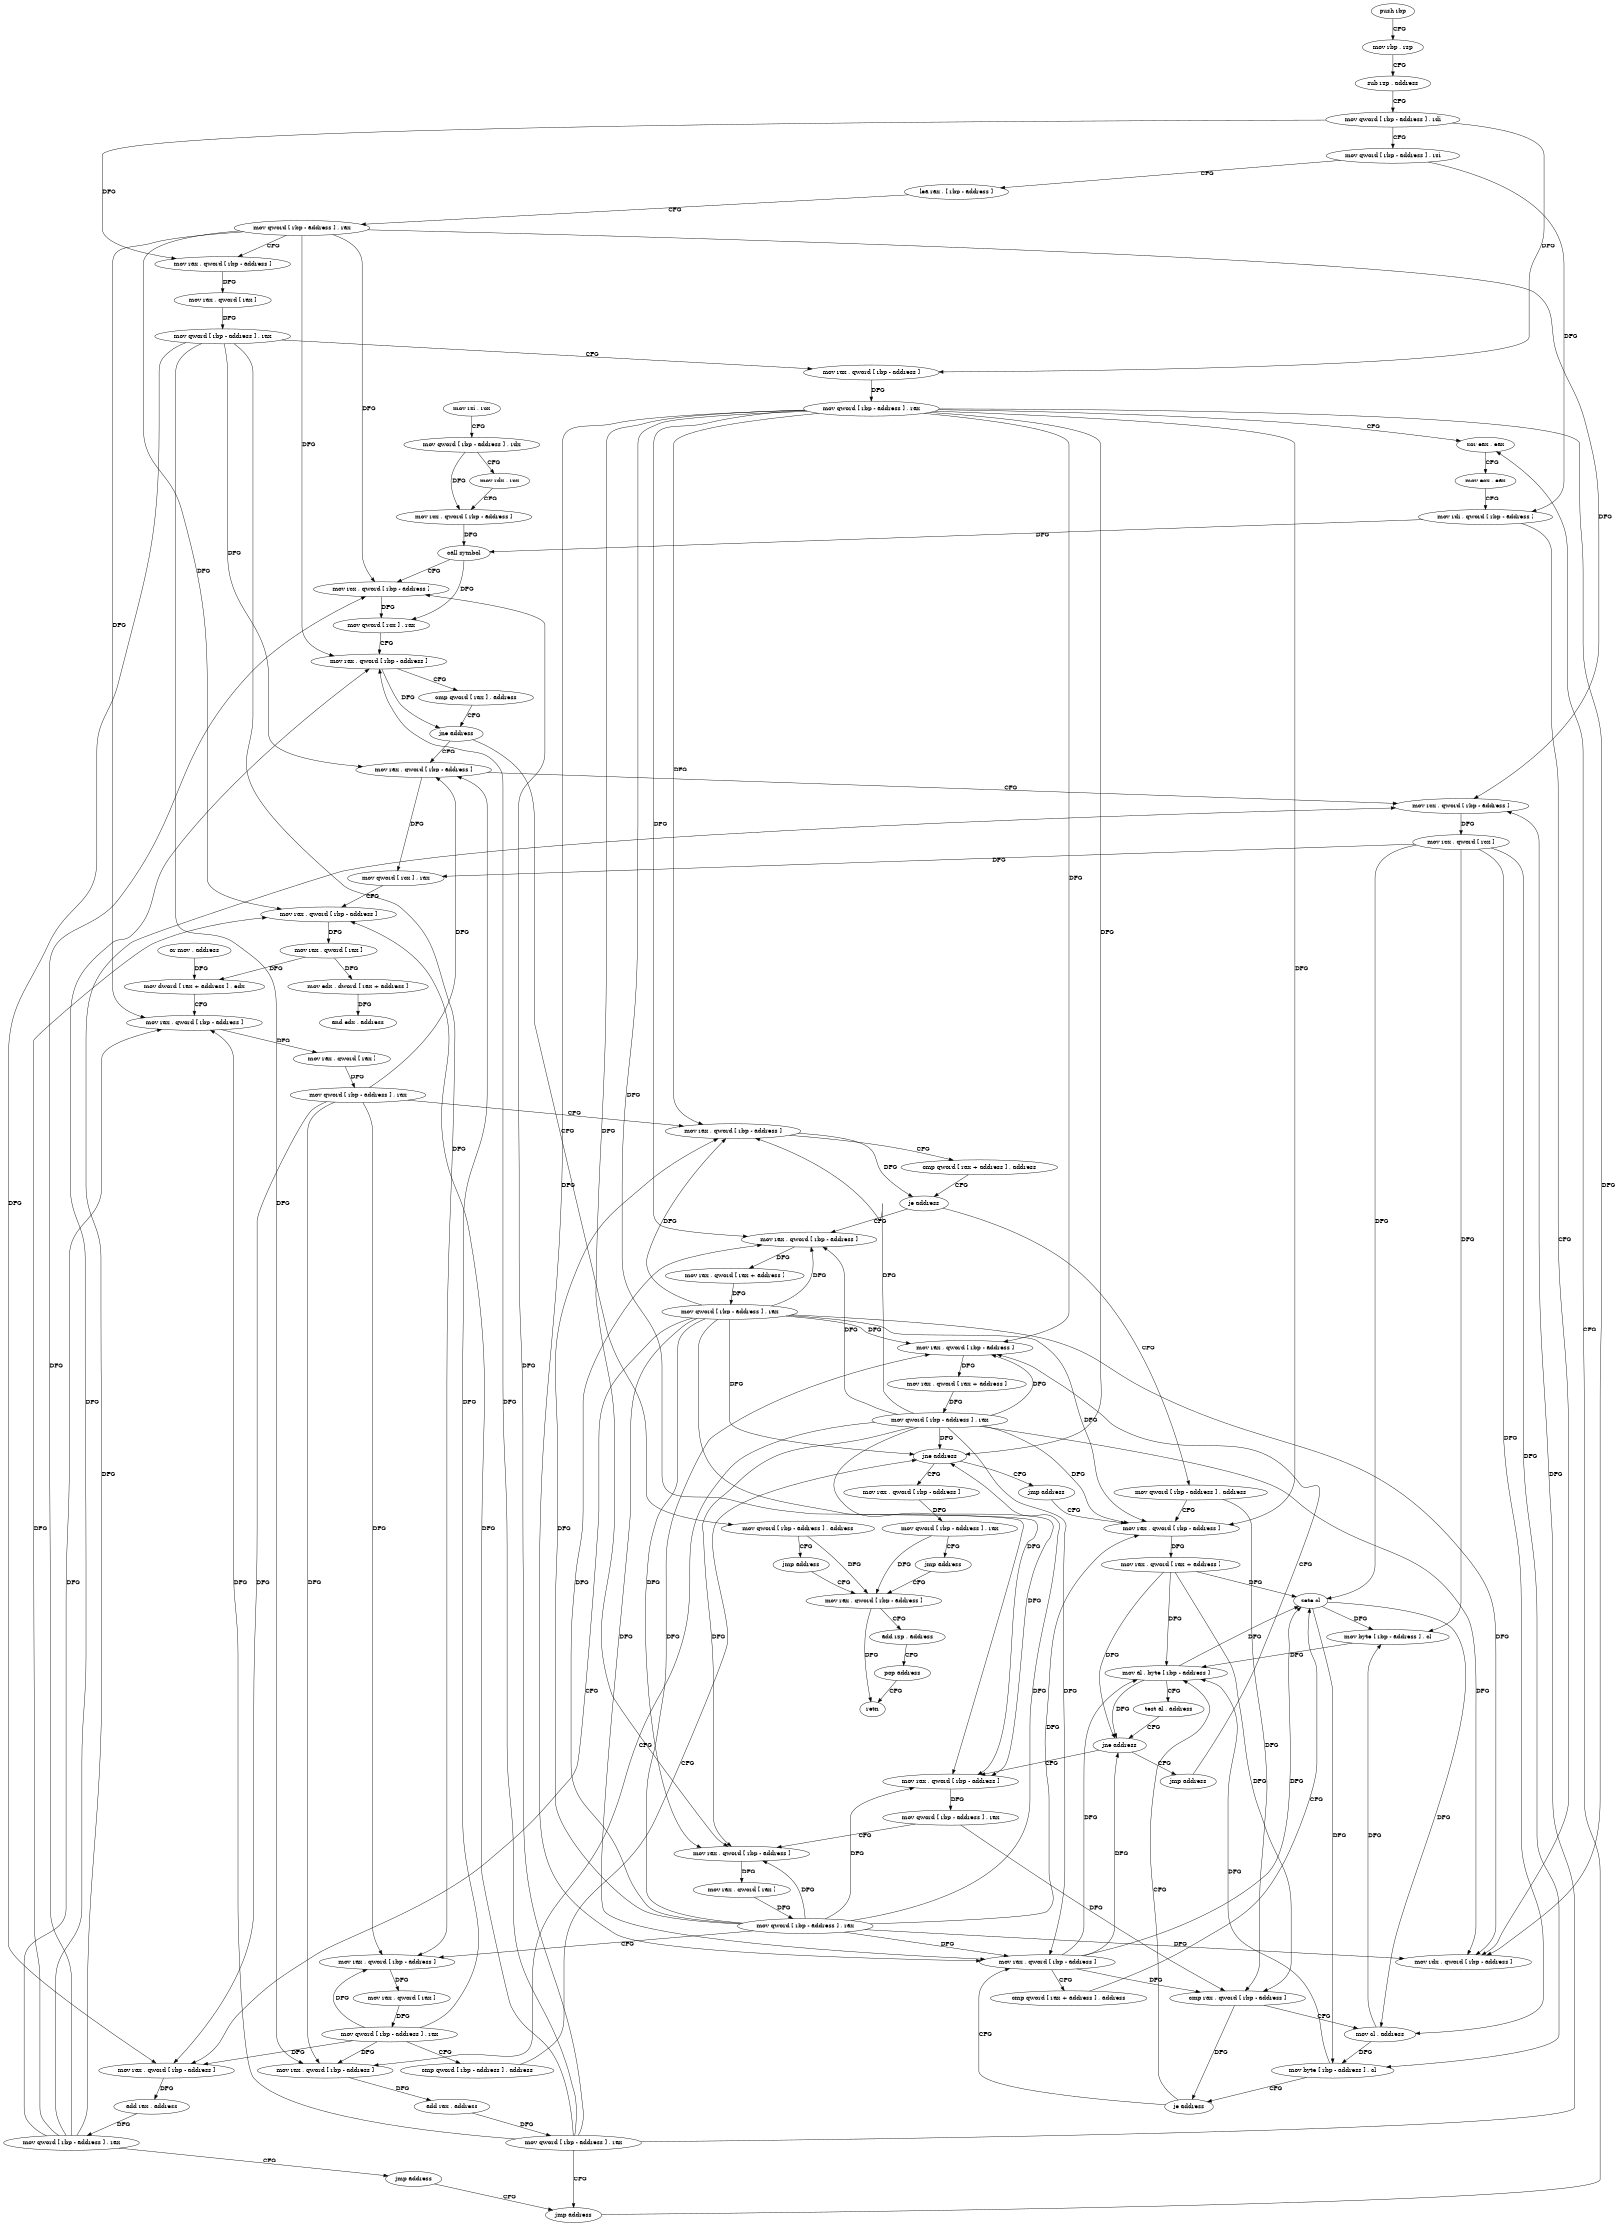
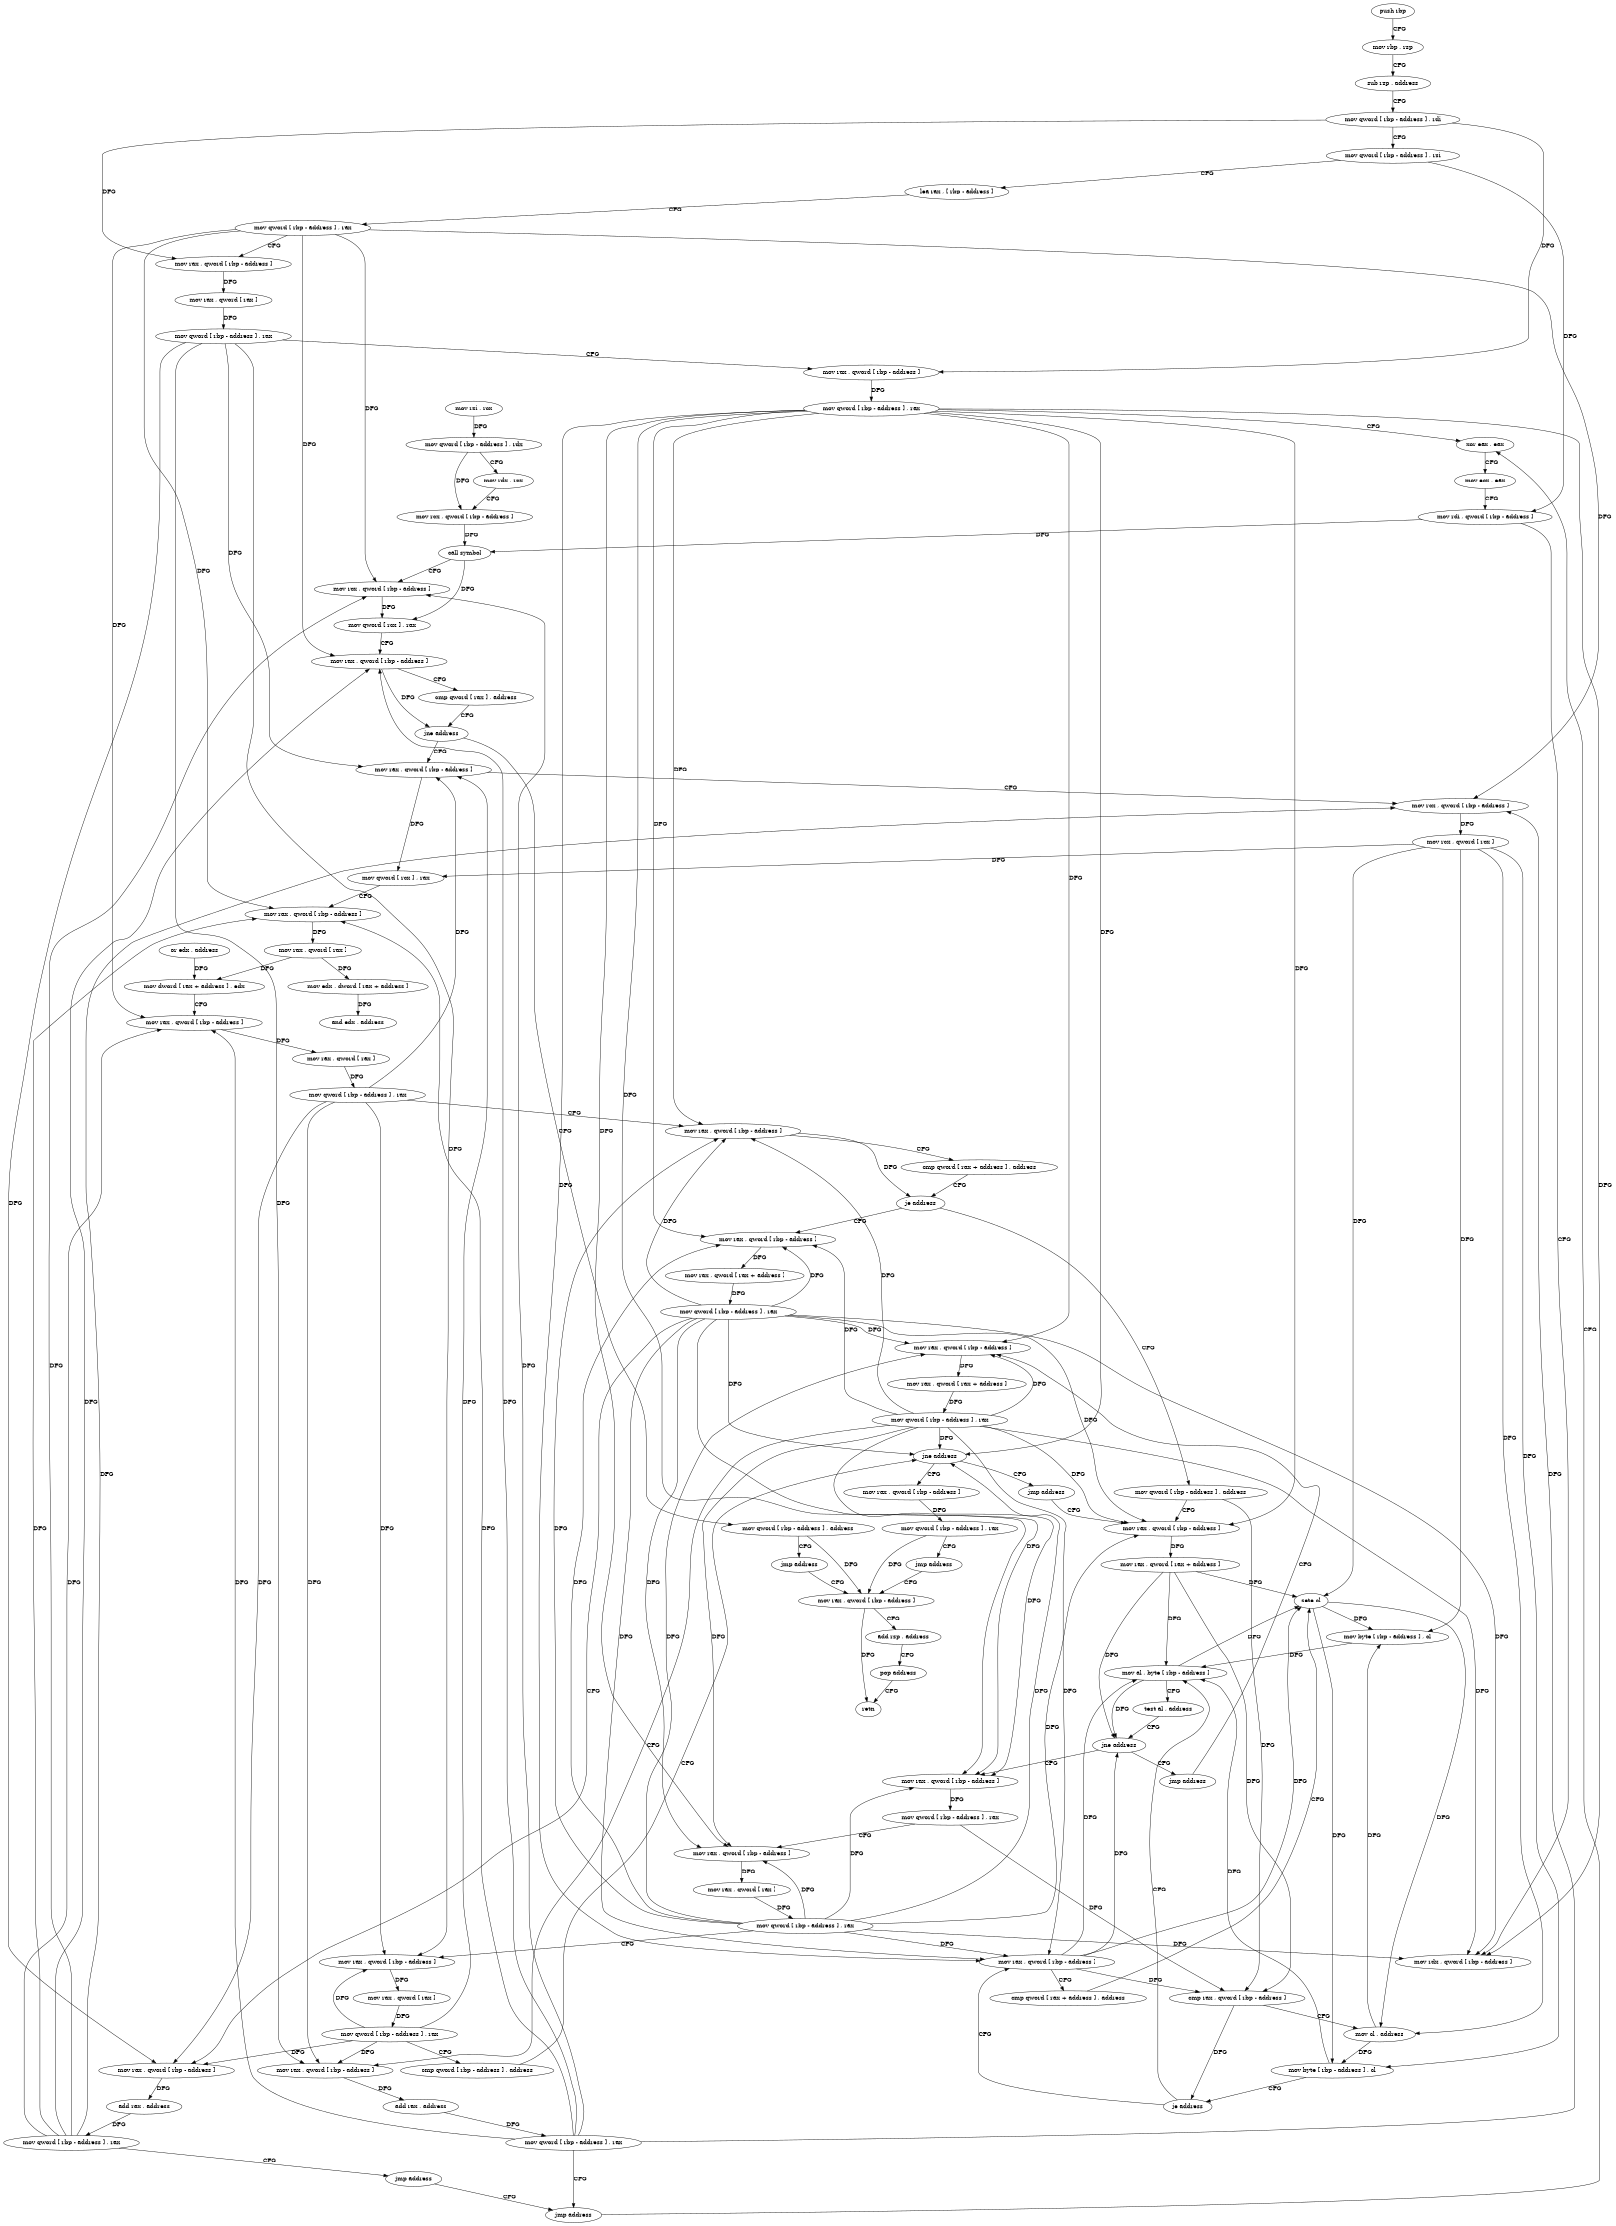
  digraph {
    n1 [label="push rbp"]
    n2 [label="mov rbp , rsp"]
    n3 [label="sub rsp , address"]
    n4 [label="mov qword [ rbp - address ] , rdi"]
    n5 [label="mov qword [ rbp - address ] , rsi"]
    n6 [label="mov rax , qword [ rbp - address ]"]
    n7 [label="mov rax , qword [ rbp - address ]"]
    n8 [label="lea rax , [ rbp - address ]"]
    n9 [label="mov rdi , qword [ rbp - address ]"]
    n10 [label="mov rax , qword [ rax ]"]
    n11 [label="mov qword [ rbp - address ] , rax"]
    n12 [label="mov qword [ rbp - address ] , rax"]
    n13 [label="mov rdx , qword [ rbp - address ]"]
    n14 [label="call symbol"]
    n15 [label="mov rcx , qword [ rbp - address ]"]
    n16 [label="mov rax , qword [ rbp - address ]"]
    n17 [label="mov rax , qword [ rbp - address ]"]
    n18 [label="mov rcx , qword [ rbp - address ]"]
    n19 [label="mov rax , qword [ rbp - address ]"]
    n20 [label="mov rcx , qword [ rcx ]"]
    n21 [label="mov rax , qword [ rax ]"]
    n22 [label="mov rax , qword [ rax ]"]
    n23 [label="mov qword [ rcx ] , rax"]
    n24 [label="cmp qword [ rax ] , address"]
    n25 [label="jne address"]
    n26 [label="mov qword [ rbp - address ] , rax"]
    n27 [label="mov rax , qword [ rbp - address ]"]
    n28 [label="mov rax , qword [ rbp - address ]"]
    n29 [label="mov rax , qword [ rbp - address ]"]
    n30 [label="mov rax , qword [ rbp - address ]"]
    n31 [label="mov qword [ rcx ] , rax"]
    n32 [label="add rax , address"]
    n33 [label="mov rax , qword [ rax ]"]
    n34 [label="add rax , address"]
    n35 [label="xor eax , eax"]
    n36 [label="mov rax , qword [ rbp - address ]"]
    n37 [label="mov rax , qword [ rbp - address ]"]
    n38 [label="mov rax , qword [ rbp - address ]"]
    n39 [label="mov rax , qword [ rbp - address ]"]
    n40 [label="mov rax , qword [ rbp - address ]"]
    n41 [label="mov rax , qword [ rbp - address ]"]
    n42 [label="jne address"]
    n43 [label="mov rax , qword [ rbp - address ]"]
    n44 [label="mov ecx , eax"]
    n45 [label="cmp qword [ rax + address ] , address"]
    n46 [label="je address"]
    n47 [label="mov rax , qword [ rax + address ]"]
    n48 [label="mov rax , qword [ rax + address ]"]
    n49 [label="mov qword [ rbp - address ] , rax"]
    n50 [label="sete cl"]
    n51 [label="cmp rax , qword [ rbp - address ]"]
    n52 [label="mov al , byte [ rbp - address ]"]
    n53 [label="jne address"]
    n54 [label="cmp qword [ rax + address ] , address"]
    n55 [label="mov rax , qword [ rax ]"]
    n56 [label="jmp address"]
    n57 [label="mov rax , qword [ rbp - address ]"]
    n58 [label="mov rax , qword [ rax + address ]"]
    n59 [label="mov byte [ rbp - address ] , cl"]
    n60 [label="mov cl , address"]
    n61 [label="mov byte [ rbp - address ] , cl"]
    n62 [label="je address"]
    n63 [label="mov edx , dword [ rax + address ]"]
    n64 [label="mov dword [ rax + address ] , edx"]
    n65 [label="and edx , address"]
-   n66 [label="or mov , address"]
+   n66 [label="or edx , address"]
    n67 [label="mov qword [ rbp - address ] , rax"]
    n68 [label="mov qword [ rbp - address ] , address"]
    n69 [label="mov qword [ rbp - address ] , rax"]
    n70 [label="mov qword [ rbp - address ] , address"]
    n71 [label="jmp address"]
    n72 [label="mov rax , qword [ rbp - address ]"]
    n73 [label="add rsp , address"]
    n74 [label=retn]
    n75 [label="pop address"]
    n76 [label="mov qword [ rbp - address ] , rax"]
    n77 [label="jmp address"]
    n78 [label="jmp address"]
    n79 [label="test al , address"]
    n80 [label="jmp address"]
    n81 [label="mov qword [ rbp - address ] , rax"]
    n82 [label="mov qword [ rbp - address ] , rax"]
    n83 [label="cmp qword [ rbp - address ] , address"]
    n84 [label="mov qword [ rbp - address ] , rax"]
    n85 [label="jmp address"]
    n86 [label="mov qword [ rbp - address ] , rax"]
    n87 [label="mov rsi , rcx"]
    n88 [label="mov qword [ rbp - address ] , rdx"]
    n89 [label="mov rdx , rcx"]
    n90 [label="mov rcx , qword [ rbp - address ]"]
    n91 [label="mov qword [ rbp - address ] , rax"]
    n1 -> n2 [label=CFG]
    n2 -> n3 [label=CFG]
    n3 -> n4 [label=CFG]
    n4 -> n5 [label=CFG]
    n4 -> n6 [label=DFG]
    n4 -> n7 [label=DFG]
    n5 -> n8 [label=CFG]
    n5 -> n9 [label=DFG]
    n6 -> n10 [label=DFG]
    n7 -> n11 [label=DFG]
    n8 -> n12 [label=CFG]
    n9 -> n13 [label=CFG]
    n9 -> n14 [label=DFG]
    n10 -> n26 [label=DFG]
    n11 -> n13 [label=DFG]
    n11 -> n35 [label=CFG]
    n11 -> n36 [label=DFG]
    n11 -> n37 [label=DFG]
    n11 -> n38 [label=DFG]
    n11 -> n39 [label=DFG]
    n11 -> n40 [label=DFG]
    n11 -> n41 [label=DFG]
    n11 -> n42 [label=DFG]
    n11 -> n43 [label=DFG]
    n12 -> n6 [label=CFG]
    n12 -> n15 [label=DFG]
    n12 -> n16 [label=DFG]
    n12 -> n17 [label=DFG]
    n12 -> n18 [label=DFG]
    n12 -> n19 [label=DFG]
    n14 -> n18 [label=CFG]
    n14 -> n23 [label=DFG]
    n15 -> n20 [label=DFG]
    n16 -> n21 [label=DFG]
    n17 -> n22 [label=DFG]
    n18 -> n23 [label=DFG]
    n19 -> n24 [label=CFG]
    n19 -> n25 [label=DFG]
    n20 -> n31 [label=DFG]
    n20 -> n50 [label=DFG]
    n20 -> n59 [label=DFG]
    n20 -> n60 [label=DFG]
    n20 -> n61 [label=DFG]
    n21 -> n63 [label=DFG]
    n21 -> n64 [label=DFG]
    n22 -> n67 [label=DFG]
    n23 -> n19 [label=CFG]
    n24 -> n25 [label=CFG]
    n25 -> n27 [label=CFG]
    n25 -> n70 [label=CFG]
    n26 -> n7 [label=CFG]
    n26 -> n27 [label=DFG]
    n26 -> n28 [label=DFG]
    n26 -> n29 [label=DFG]
    n26 -> n30 [label=DFG]
    n27 -> n15 [label=CFG]
    n27 -> n31 [label=DFG]
    n28 -> n32 [label=DFG]
    n29 -> n33 [label=DFG]
    n30 -> n34 [label=DFG]
    n31 -> n16 [label=CFG]
    n32 -> n76 [label=DFG]
    n33 -> n82 [label=DFG]
    n34 -> n91 [label=DFG]
    n35 -> n44 [label=CFG]
    n36 -> n45 [label=CFG]
    n36 -> n46 [label=DFG]
    n37 -> n47 [label=DFG]
    n38 -> n48 [label=DFG]
    n39 -> n49 [label=DFG]
    n40 -> n50 [label=DFG]
    n40 -> n51 [label=DFG]
    n40 -> n52 [label=DFG]
    n40 -> n53 [label=DFG]
    n40 -> n54 [label=CFG]
    n41 -> n55 [label=DFG]
    n42 -> n56 [label=CFG]
    n42 -> n57 [label=CFG]
    n43 -> n58 [label=DFG]
    n44 -> n9 [label=CFG]
    n45 -> n46 [label=CFG]
    n46 -> n37 [label=CFG]
    n46 -> n68 [label=CFG]
    n47 -> n69 [label=DFG]
    n48 -> n50 [label=DFG]
    n48 -> n51 [label=DFG]
    n48 -> n52 [label=DFG]
    n48 -> n53 [label=DFG]
    n49 -> n41 [label=CFG]
    n49 -> n51 [label=DFG]
    n50 -> n59 [label=DFG]
    n50 -> n60 [label=DFG]
    n50 -> n61 [label=DFG]
    n51 -> n60 [label=CFG]
    n51 -> n62 [label=DFG]
    n52 -> n50 [label=DFG]
    n52 -> n53 [label=DFG]
    n52 -> n79 [label=CFG]
    n53 -> n39 [label=CFG]
    n53 -> n80 [label=CFG]
    n54 -> n50 [label=CFG]
    n55 -> n81 [label=DFG]
    n56 -> n38 [label=CFG]
    n57 -> n84 [label=DFG]
    n58 -> n86 [label=DFG]
    n59 -> n52 [label=DFG]
    n60 -> n59 [label=DFG]
    n60 -> n61 [label=DFG]
    n61 -> n52 [label=DFG]
    n61 -> n62 [label=CFG]
    n62 -> n40 [label=CFG]
    n62 -> n52 [label=CFG]
    n63 -> n65 [label=DFG]
    n64 -> n17 [label=CFG]
    n66 -> n64 [label=DFG]
    n67 -> n27 [label=DFG]
    n67 -> n28 [label=DFG]
    n67 -> n29 [label=DFG]
    n67 -> n30 [label=DFG]
    n67 -> n36 [label=CFG]
    n68 -> n38 [label=CFG]
    n68 -> n51 [label=DFG]
    n69 -> n13 [label=DFG]
    n69 -> n28 [label=CFG]
    n69 -> n36 [label=DFG]
    n69 -> n37 [label=DFG]
    n69 -> n38 [label=DFG]
    n69 -> n39 [label=DFG]
    n69 -> n40 [label=DFG]
    n69 -> n41 [label=DFG]
    n69 -> n42 [label=DFG]
    n69 -> n43 [label=DFG]
    n70 -> n71 [label=CFG]
    n70 -> n72 [label=DFG]
    n71 -> n72 [label=CFG]
    n72 -> n73 [label=CFG]
    n72 -> n74 [label=DFG]
    n73 -> n75 [label=CFG]
    n75 -> n74 [label=CFG]
    n76 -> n15 [label=DFG]
    n76 -> n16 [label=DFG]
    n76 -> n17 [label=DFG]
    n76 -> n18 [label=DFG]
    n76 -> n19 [label=DFG]
    n76 -> n77 [label=CFG]
    n77 -> n78 [label=CFG]
    n78 -> n35 [label=CFG]
    n79 -> n53 [label=CFG]
    n80 -> n43 [label=CFG]
    n81 -> n13 [label=DFG]
    n81 -> n29 [label=CFG]
    n81 -> n36 [label=DFG]
    n81 -> n37 [label=DFG]
    n81 -> n38 [label=DFG]
    n81 -> n39 [label=DFG]
    n81 -> n40 [label=DFG]
    n81 -> n41 [label=DFG]
    n81 -> n42 [label=DFG]
    n81 -> n43 [label=DFG]
    n82 -> n27 [label=DFG]
    n82 -> n28 [label=DFG]
    n82 -> n29 [label=DFG]
    n82 -> n30 [label=DFG]
    n82 -> n83 [label=CFG]
    n83 -> n42 [label=CFG]
    n84 -> n72 [label=DFG]
    n84 -> n85 [label=CFG]
    n85 -> n72 [label=CFG]
    n86 -> n13 [label=DFG]
    n86 -> n30 [label=CFG]
    n86 -> n36 [label=DFG]
    n86 -> n37 [label=DFG]
    n86 -> n38 [label=DFG]
    n86 -> n39 [label=DFG]
    n86 -> n40 [label=DFG]
    n86 -> n41 [label=DFG]
    n86 -> n42 [label=DFG]
    n86 -> n43 [label=DFG]
-   n87 -> n88 [label=CFG]
+   n87 -> n88 [label=DFG]
    n88 -> n89 [label=CFG]
    n88 -> n90 [label=DFG]
    n89 -> n90 [label=CFG]
    n90 -> n14 [label=DFG]
    n91 -> n15 [label=DFG]
    n91 -> n16 [label=DFG]
    n91 -> n17 [label=DFG]
    n91 -> n18 [label=DFG]
    n91 -> n19 [label=DFG]
    n91 -> n78 [label=CFG]
  }
